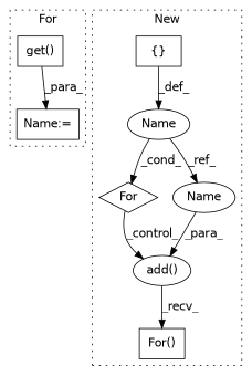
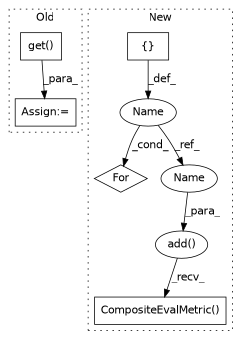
  digraph {
    fontname="DejaVu Sans"
    node [a=75 fontname="DejaVu Sans" l=12 shape=box]
    edge [fontname="DejaVu Sans"]
    n1 [label="get()" s=2809]
-   n2 [a=68 l=8 label="Name:=" s=2801]
-   n3 [l=31 label="For()" s=1432]
+   n2 [a=68 l=8 label="Assign:=" s=2801]
+   n3 [l=31 label="CompositeEvalMetric()" s=1432]
    n4 [l="12,1" label="add()" s="1528,1552" shape=ellipse]
    n5 [a=59 l="1,0" label="{}" s="1488,1517"]
    n6 [a=107 l="4,10" label=For s="1468,1518" shape=diamond]
    n7 [a=87 label=Name s=1472 shape=ellipse]
    n8 [a=87 label=Name s=1540 shape=ellipse]
    subgraph cluster_1 {
-     label=For
+     label=Old
      style=dotted
      n1
      n2
    }
    subgraph cluster_2 {
      label=New
      style=dotted
      n3
      n4
      n5
      n6
      n7
      n8
    }
    n1 -> n2 [label=_para_]
    n4 -> n3 [label=_recv_]
    n5 -> n7 [label=_def_]
-   n6 -> n4 [label=_control_]
    n7 -> n6 [label=_cond_]
    n7 -> n8 [label=_ref_]
    n8 -> n4 [label=_para_]
  }
